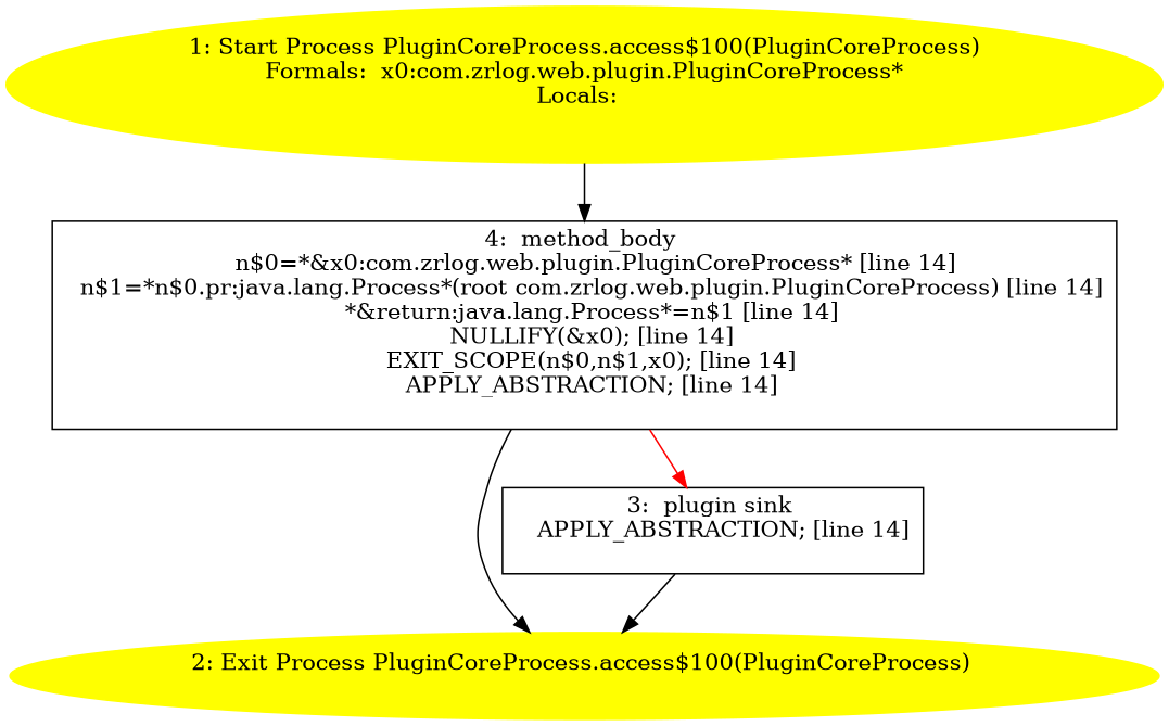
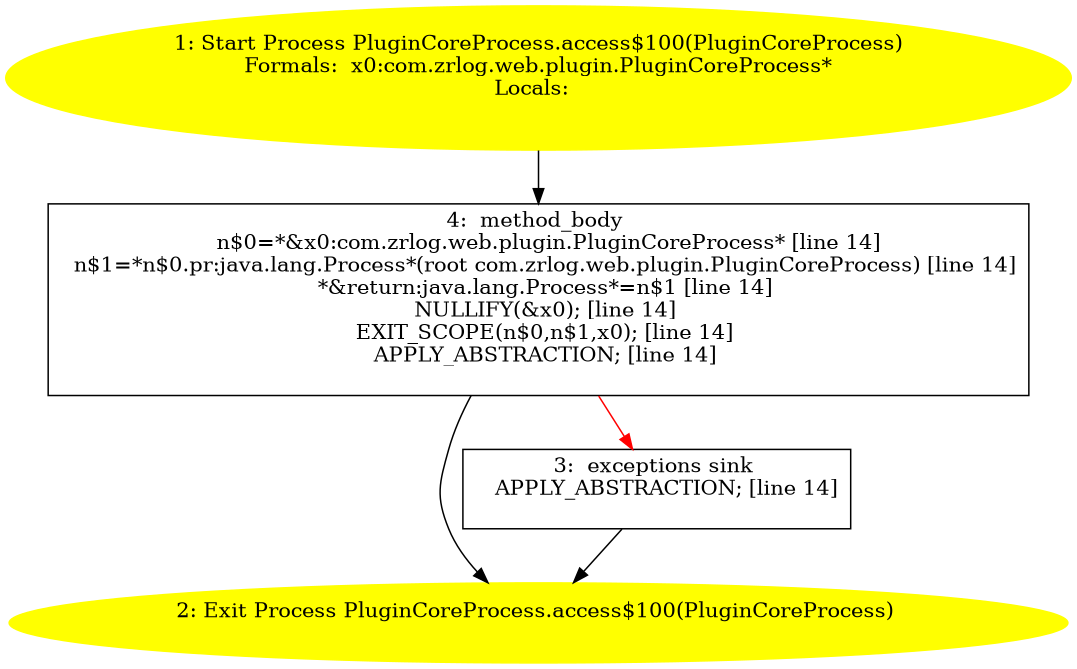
  digraph {
    n1 [color=yellow label="1: Start Process PluginCoreProcess.access$100(PluginCoreProcess)\nFormals:  x0:com.zrlog.web.plugin.PluginCoreProcess*\nLocals:  \n  " style=filled]
    n2 [label="4:  method_body \n   n$0=*&x0:com.zrlog.web.plugin.PluginCoreProcess* [line 14]\n  n$1=*n$0.pr:java.lang.Process*(root com.zrlog.web.plugin.PluginCoreProcess) [line 14]\n  *&return:java.lang.Process*=n$1 [line 14]\n  NULLIFY(&x0); [line 14]\n  EXIT_SCOPE(n$0,n$1,x0); [line 14]\n  APPLY_ABSTRACTION; [line 14]\n " shape=box]
    n3 [color=yellow label="2: Exit Process PluginCoreProcess.access$100(PluginCoreProcess) \n  " style=filled]
-   n4 [label="3:  plugin sink \n   APPLY_ABSTRACTION; [line 14]\n " shape=box]
+   n4 [label="3:  exceptions sink \n   APPLY_ABSTRACTION; [line 14]\n " shape=box]
    n1 -> n2
    n2 -> n3
    n2 -> n4 [color=red]
    n4 -> n3
  }
